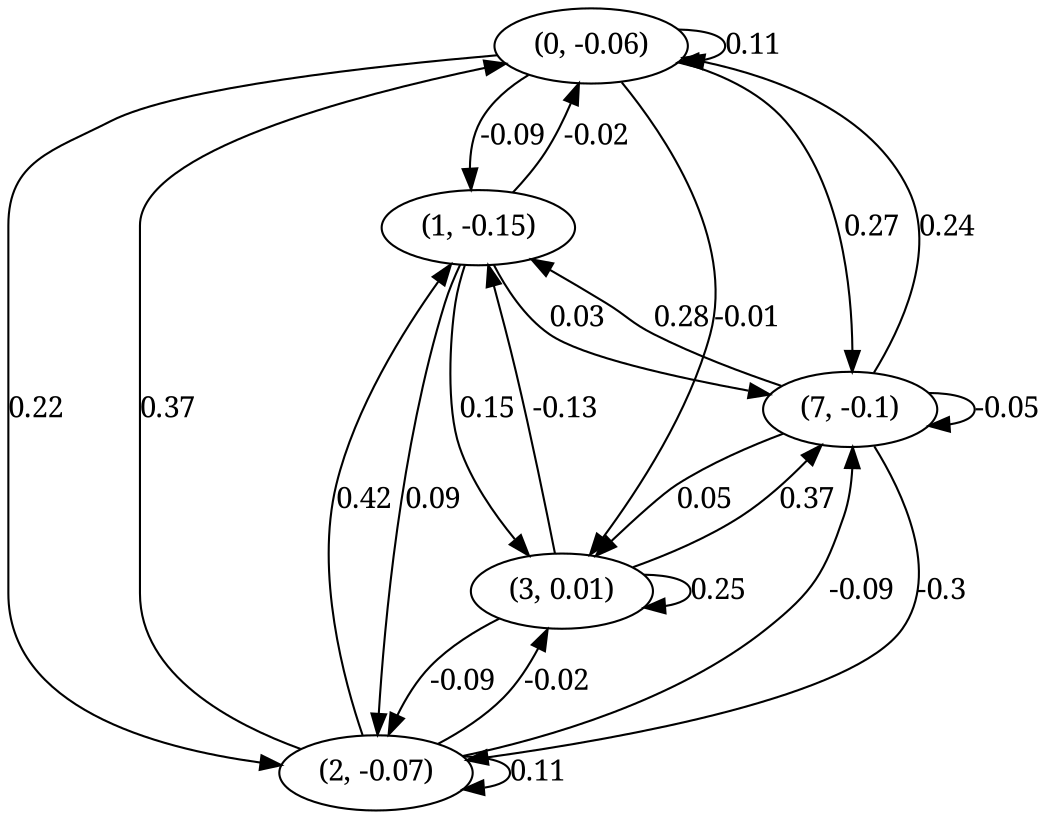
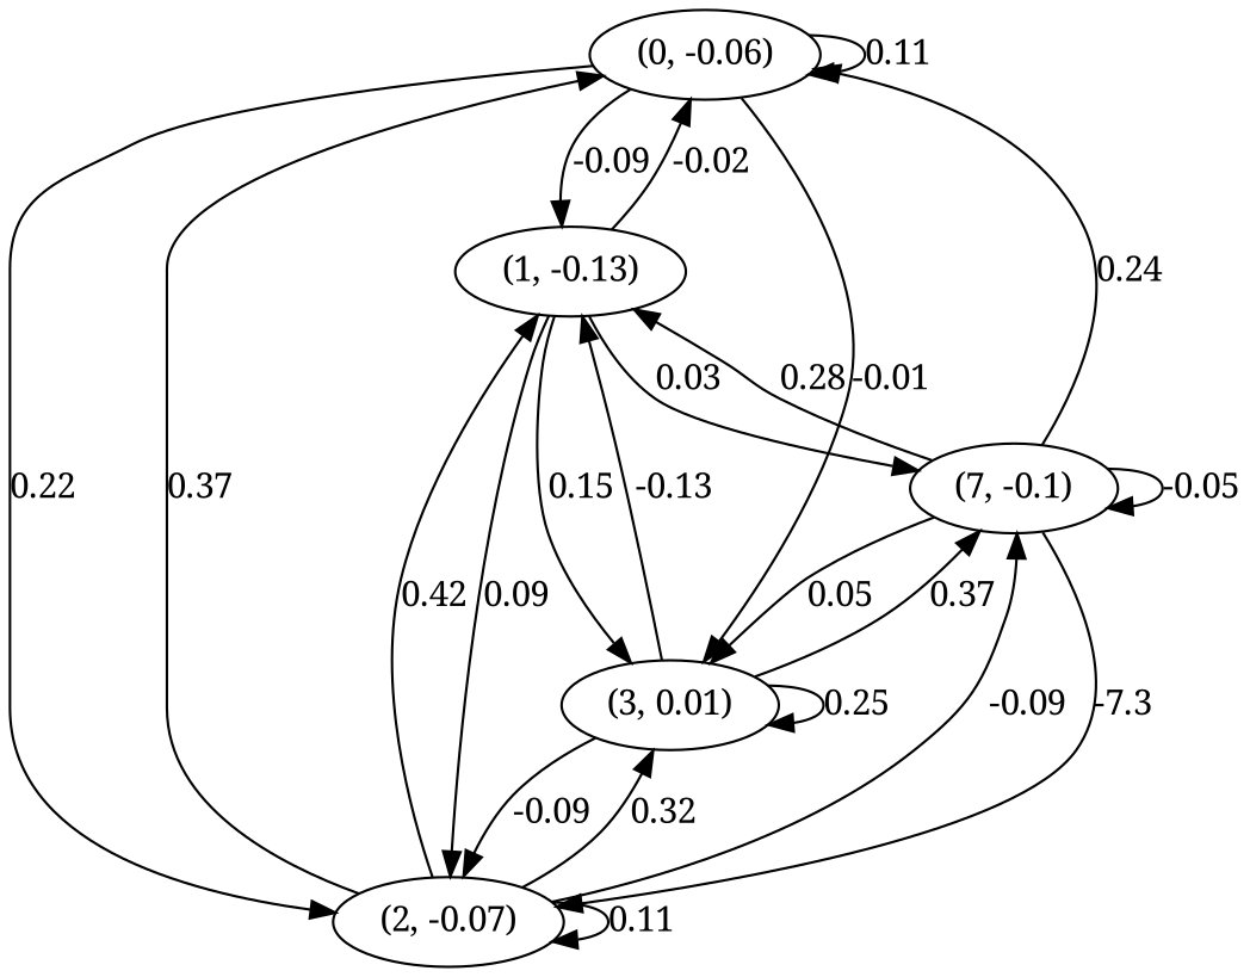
  digraph {
    fontname="Noto Serif"
    node [fontname="Noto Serif"]
    edge [fontname="Noto Serif"]
    n1 [label="(0, -0.06)"]
-   n2 [label="(1, -0.15)"]
+   n2 [label="(1, -0.13)"]
    n3 [label="(2, -0.07)"]
    n4 [label="(3, 0.01)"]
    n5 [label="(7, -0.1)"]
    n1 -> n1 [label=0.11]
    n1 -> n2 [label=-0.09]
    n1 -> n3 [label=0.22]
    n1 -> n4 [label=-0.01]
-   n1 -> n5 [label=0.27]
    n2 -> n1 [label=-0.02]
    n2 -> n3 [label=0.09]
    n2 -> n4 [label=0.15]
    n2 -> n5 [label=0.03]
    n3 -> n1 [label=0.37]
    n3 -> n2 [label=0.42]
    n3 -> n3 [label=0.11]
-   n3 -> n4 [label=-0.02]
+   n3 -> n4 [label=0.32]
    n3 -> n5 [label=-0.09]
    n4 -> n2 [label=-0.13]
    n4 -> n3 [label=-0.09]
    n4 -> n4 [label=0.25]
    n4 -> n5 [label=0.37]
    n5 -> n1 [label=0.24]
    n5 -> n2 [label=0.28]
-   n5 -> n3 [label=-0.3]
+   n5 -> n3 [label=-7.3]
    n5 -> n4 [label=0.05]
    n5 -> n5 [label=-0.05]
  }
